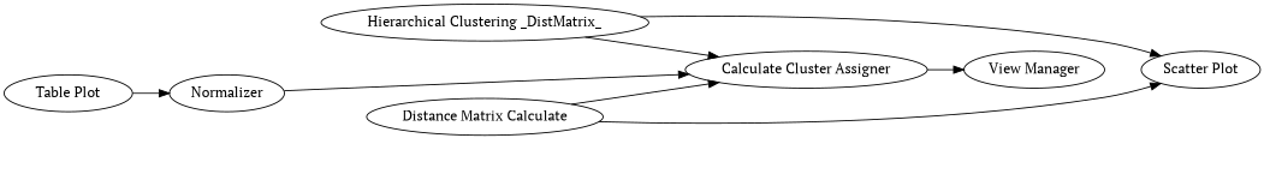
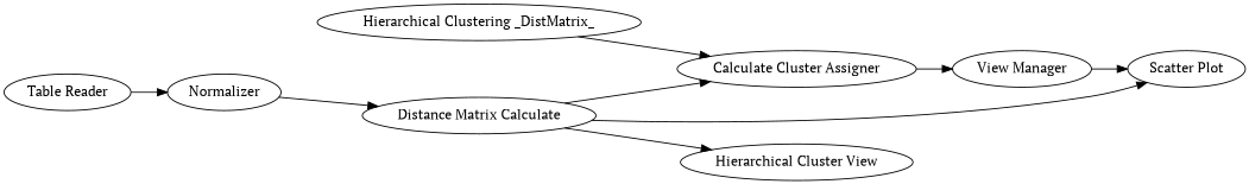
  digraph {
    fontname="PT Serif"
    rankdir=LR
    node [fontname="PT Serif"]
    edge [fontname="PT Serif"]
    n1 [label="View Manager"]
    n2 [label="Scatter Plot"]
    n3 [label="Hierarchical Clustering _DistMatrix_"]
    n4 [label="Calculate Cluster Assigner"]
+   n5 [label="Hierarchical Cluster View"]
    n6 [label=Normalizer]
    n7 [label="Distance Matrix Calculate"]
-   n8 [label="Table Plot"]
-   n3 -> n2
+   n8 [label="Table Reader"]
+   n1 -> n2
    n3 -> n4
    n4 -> n1
-   n6 -> n4
+   n6 -> n7
    n7 -> n2
    n7 -> n4
+   n7 -> n5
    n8 -> n6
  }
